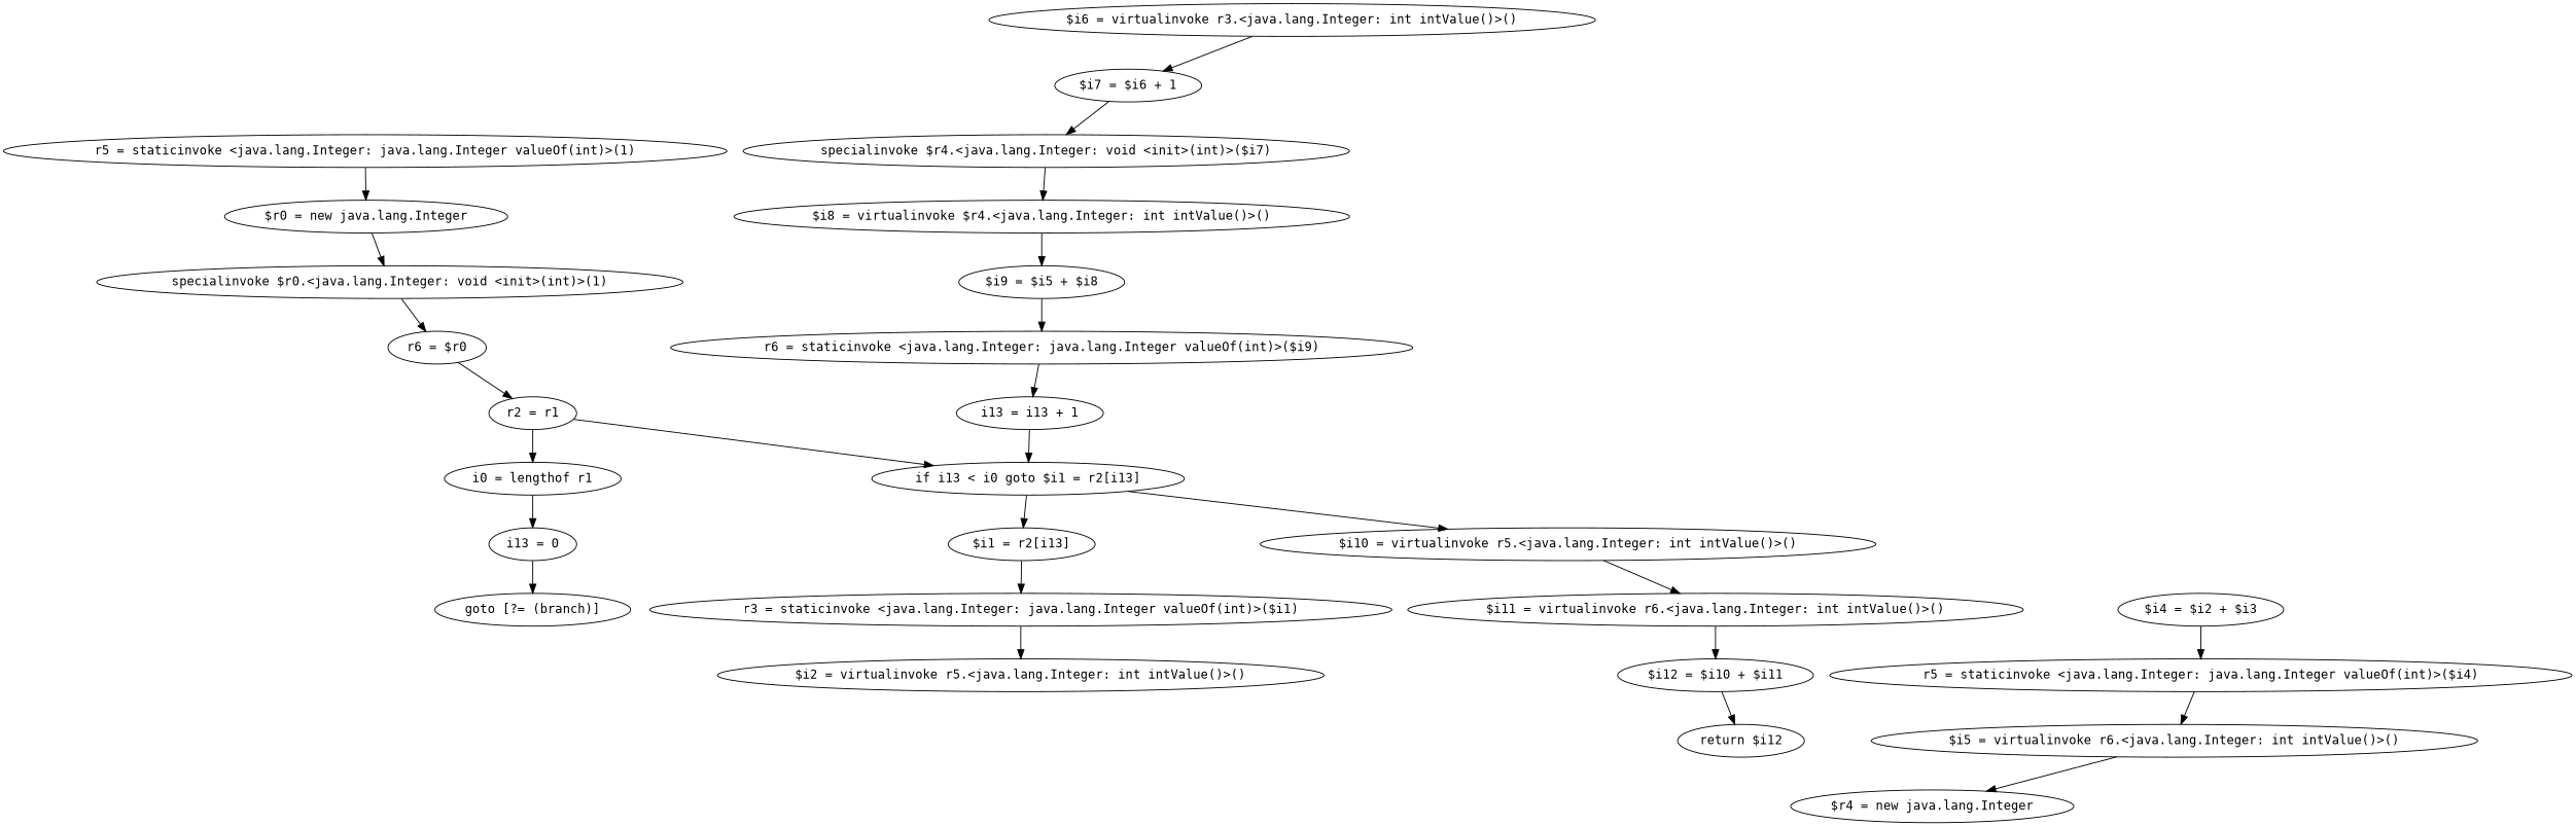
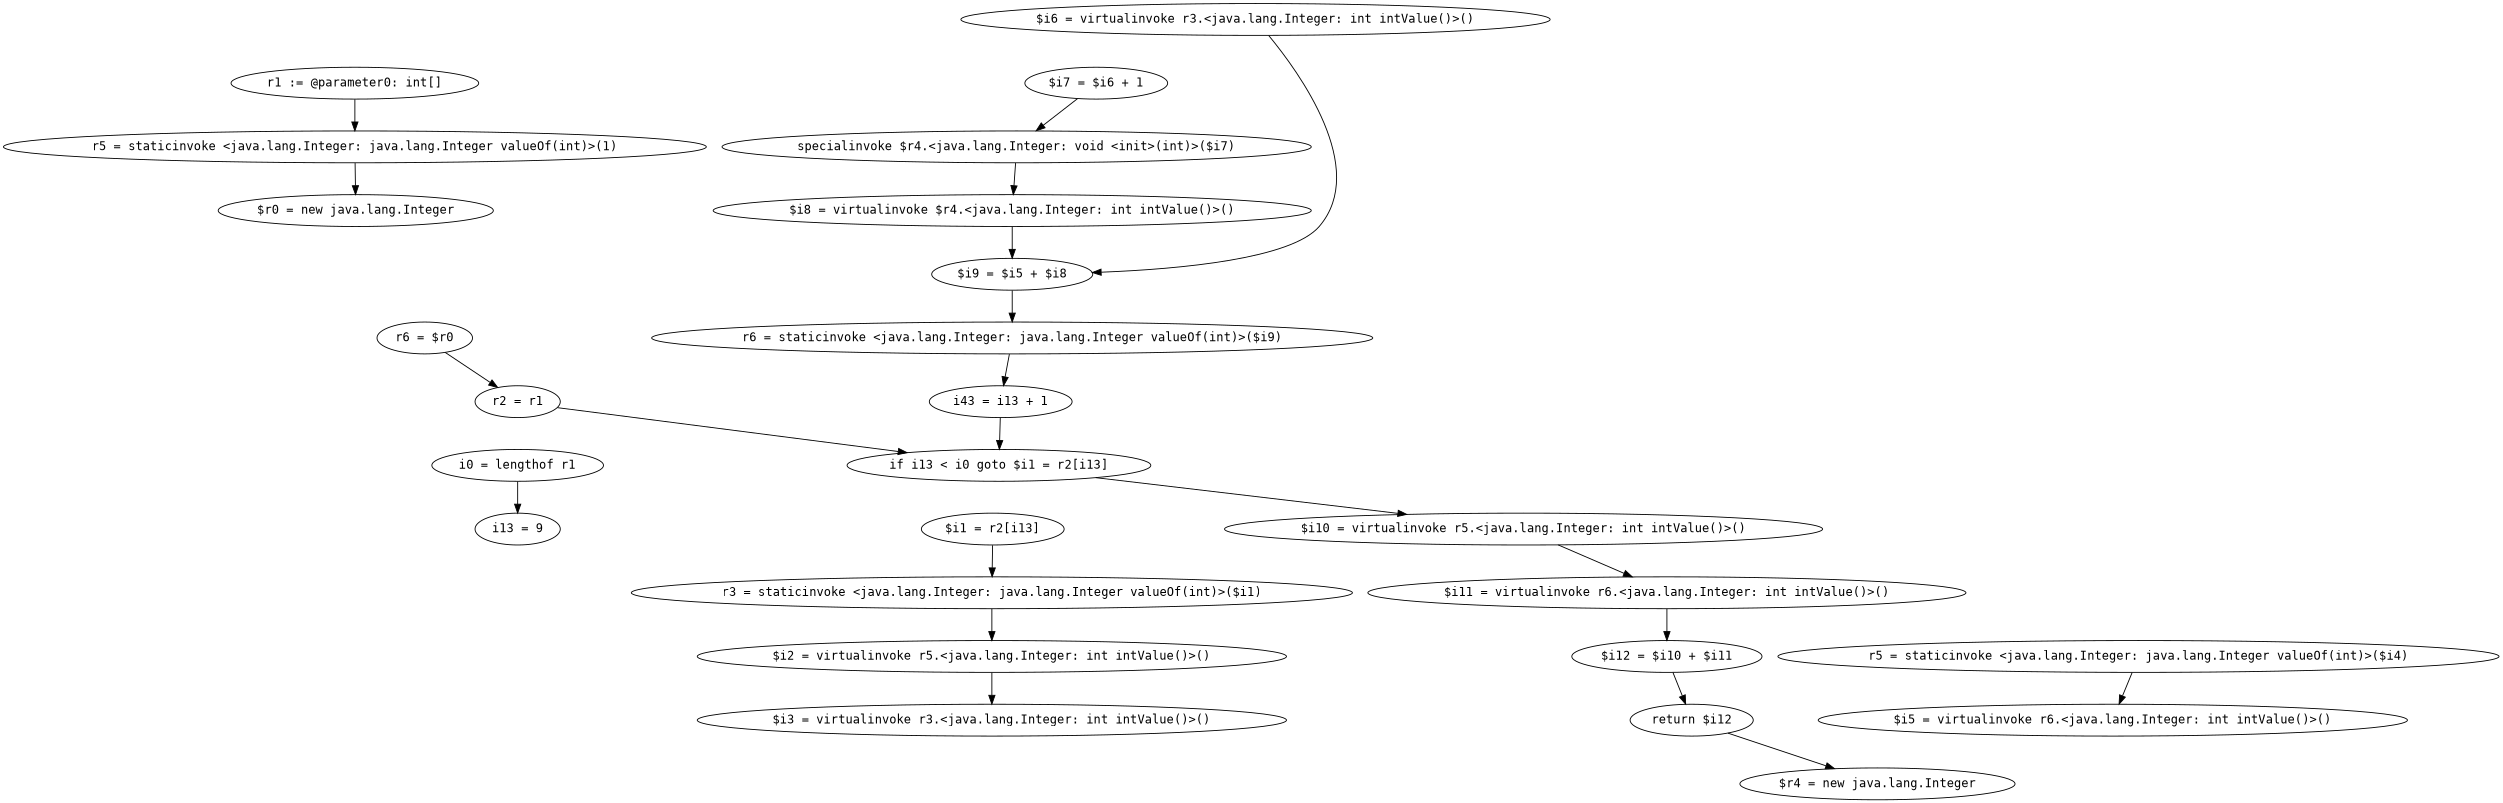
  digraph {
    fontname="DejaVu Sans Mono"
    node [fontname="DejaVu Sans Mono"]
    edge [fontname="DejaVu Sans Mono"]
+   "r1 := @parameter0: int[]"
    "r5 = staticinvoke <java.lang.Integer: java.lang.Integer valueOf(int)>(1)"
    "$r0 = new java.lang.Integer"
-   "specialinvoke $r0.<java.lang.Integer: void <init>(int)>(1)"
    "r6 = $r0"
    "r2 = r1"
    "i0 = lengthof r1"
    "if i13 < i0 goto $i1 = r2[i13]"
-   "i13 = 0"
-   "goto [?= (branch)]"
+   "i13 = 0" [label="i13 = 9"]
    "$i1 = r2[i13]"
    "$i10 = virtualinvoke r5.<java.lang.Integer: int intValue()>()"
    "r3 = staticinvoke <java.lang.Integer: java.lang.Integer valueOf(int)>($i1)"
    "$i2 = virtualinvoke r5.<java.lang.Integer: int intValue()>()"
-   "$i4 = $i2 + $i3"
+   "$i3 = virtualinvoke r3.<java.lang.Integer: int intValue()>()"
    "r5 = staticinvoke <java.lang.Integer: java.lang.Integer valueOf(int)>($i4)"
    "$i5 = virtualinvoke r6.<java.lang.Integer: int intValue()>()"
    "$r4 = new java.lang.Integer"
    "$i6 = virtualinvoke r3.<java.lang.Integer: int intValue()>()"
    "$i7 = $i6 + 1"
    "specialinvoke $r4.<java.lang.Integer: void <init>(int)>($i7)"
    "$i8 = virtualinvoke $r4.<java.lang.Integer: int intValue()>()"
    "$i9 = $i5 + $i8"
    "r6 = staticinvoke <java.lang.Integer: java.lang.Integer valueOf(int)>($i9)"
-   "i13 = i13 + 1"
+   "i13 = i13 + 1" [label="i43 = i13 + 1"]
    "$i11 = virtualinvoke r6.<java.lang.Integer: int intValue()>()"
    "$i12 = $i10 + $i11"
    "return $i12"
+   "r1 := @parameter0: int[]" -> "r5 = staticinvoke <java.lang.Integer: java.lang.Integer valueOf(int)>(1)"
    "r5 = staticinvoke <java.lang.Integer: java.lang.Integer valueOf(int)>(1)" -> "$r0 = new java.lang.Integer"
-   "$r0 = new java.lang.Integer" -> "specialinvoke $r0.<java.lang.Integer: void <init>(int)>(1)"
-   "specialinvoke $r0.<java.lang.Integer: void <init>(int)>(1)" -> "r6 = $r0"
    "r6 = $r0" -> "r2 = r1"
-   "r2 = r1" -> "i0 = lengthof r1"
    "r2 = r1" -> "if i13 < i0 goto $i1 = r2[i13]"
    "i0 = lengthof r1" -> "i13 = 0"
-   "if i13 < i0 goto $i1 = r2[i13]" -> "$i1 = r2[i13]"
    "if i13 < i0 goto $i1 = r2[i13]" -> "$i10 = virtualinvoke r5.<java.lang.Integer: int intValue()>()"
-   "i13 = 0" -> "goto [?= (branch)]"
    "$i1 = r2[i13]" -> "r3 = staticinvoke <java.lang.Integer: java.lang.Integer valueOf(int)>($i1)"
    "$i10 = virtualinvoke r5.<java.lang.Integer: int intValue()>()" -> "$i11 = virtualinvoke r6.<java.lang.Integer: int intValue()>()"
    "r3 = staticinvoke <java.lang.Integer: java.lang.Integer valueOf(int)>($i1)" -> "$i2 = virtualinvoke r5.<java.lang.Integer: int intValue()>()"
-   "$i4 = $i2 + $i3" -> "r5 = staticinvoke <java.lang.Integer: java.lang.Integer valueOf(int)>($i4)"
+   "$i2 = virtualinvoke r5.<java.lang.Integer: int intValue()>()" -> "$i3 = virtualinvoke r3.<java.lang.Integer: int intValue()>()"
    "r5 = staticinvoke <java.lang.Integer: java.lang.Integer valueOf(int)>($i4)" -> "$i5 = virtualinvoke r6.<java.lang.Integer: int intValue()>()"
-   "$i5 = virtualinvoke r6.<java.lang.Integer: int intValue()>()" -> "$r4 = new java.lang.Integer"
-   "$i6 = virtualinvoke r3.<java.lang.Integer: int intValue()>()" -> "$i7 = $i6 + 1"
+   "return $i12" -> "$r4 = new java.lang.Integer"
+   "$i6 = virtualinvoke r3.<java.lang.Integer: int intValue()>()" -> "$i9 = $i5 + $i8"
    "$i7 = $i6 + 1" -> "specialinvoke $r4.<java.lang.Integer: void <init>(int)>($i7)"
    "specialinvoke $r4.<java.lang.Integer: void <init>(int)>($i7)" -> "$i8 = virtualinvoke $r4.<java.lang.Integer: int intValue()>()"
    "$i8 = virtualinvoke $r4.<java.lang.Integer: int intValue()>()" -> "$i9 = $i5 + $i8"
    "$i9 = $i5 + $i8" -> "r6 = staticinvoke <java.lang.Integer: java.lang.Integer valueOf(int)>($i9)"
    "r6 = staticinvoke <java.lang.Integer: java.lang.Integer valueOf(int)>($i9)" -> "i13 = i13 + 1"
    "i13 = i13 + 1" -> "if i13 < i0 goto $i1 = r2[i13]"
    "$i11 = virtualinvoke r6.<java.lang.Integer: int intValue()>()" -> "$i12 = $i10 + $i11"
    "$i12 = $i10 + $i11" -> "return $i12"
  }
